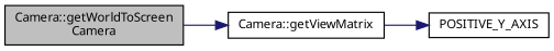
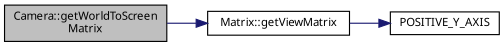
  digraph {
    fontname="Noto Sans"
    rankdir=LR
    node [color=black fillcolor=white fontname="Noto Sans" fontsize=10 shape=record style=filled]
    edge [color=midnightblue fontname="Noto Sans" fontsize=10 labelfontname=Helvetica labelfontsize=10 style=solid]
-   n1 [fillcolor=grey75 fontcolor=black height=0.2 label="Camera::getWorldToScreen\lCamera" width=0.4]
-   n2 [height=0.2 label="Camera::getViewMatrix" width=0.4]
+   n1 [fillcolor=grey75 fontcolor=black height=0.2 label="Camera::getWorldToScreen\lMatrix" width=0.4]
+   n2 [height=0.2 label="Matrix::getViewMatrix" width=0.4]
    n3 [height=0.2 label=POSITIVE_Y_AXIS width=0.4]
    n1 -> n2
    n2 -> n3
  }
